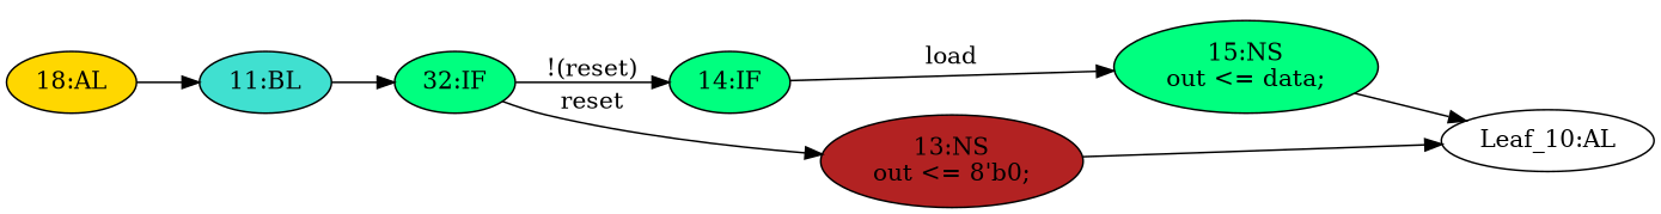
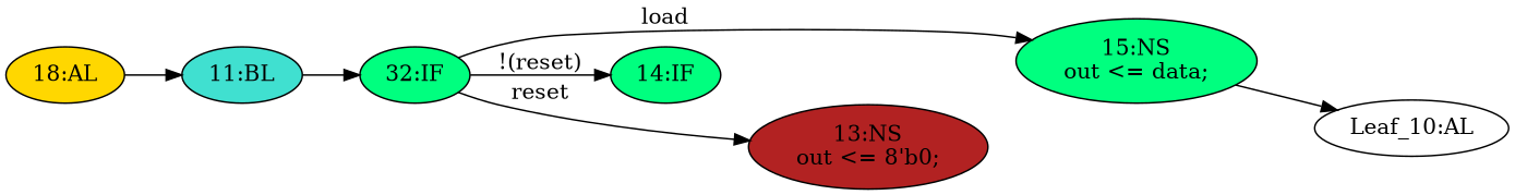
  strict digraph {
    rankdir=LR
    node [fillcolor=springgreen statements="[]" style=filled typ=IfStatement]
    edge [cond="[]" lineno=None]
    n1 [ast="<pyverilog.vparser.ast.Always object at 0x7fce9d4f0650>" clk_sens=True fillcolor=gold label="18:AL" sens="['clk', 'reset']" typ=Always use_var="['load', 'reset', 'amount', 'data', 'out']"]
    n2 [ast="<pyverilog.vparser.ast.Block object at 0x7fce9d4f0890>" fillcolor=turquoise label="11:BL" typ=Block]
    n3 [ast="<pyverilog.vparser.ast.IfStatement object at 0x7fce9d4f08d0>" label="32:IF"]
    n4 [ast="<pyverilog.vparser.ast.IfStatement object at 0x7fce9d4f0950>" label="14:IF"]
    n5 [ast="<pyverilog.vparser.ast.NonblockingSubstitution object at 0x7fce9d4f0d50>" fillcolor=firebrick label="13:NS\nout <= 8'b0;" statements="[<pyverilog.vparser.ast.NonblockingSubstitution object at 0x7fce9d4f0d50>]" typ=NonblockingSubstitution]
    n6 [ast="<pyverilog.vparser.ast.NonblockingSubstitution object at 0x7fce9d4f0bd0>" label="15:NS\nout <= data;" statements="[<pyverilog.vparser.ast.NonblockingSubstitution object at 0x7fce9d4f0bd0>]" typ=NonblockingSubstitution]
    n7 [def_var="['out']" label="Leaf_10:AL" fillcolor="" statements="" style="" typ=""]
    n1 -> n2
    n2 -> n3
    n3 -> n4 [cond="['reset']" label="!(reset)" lineno=12]
    n3 -> n5 [cond="['reset']" label=reset lineno=12]
-   n4 -> n6 [cond="['load']" label=load lineno=14]
-   n5 -> n7
+   n3 -> n6 [cond="['load']" label=load lineno=14]
    n6 -> n7
  }
